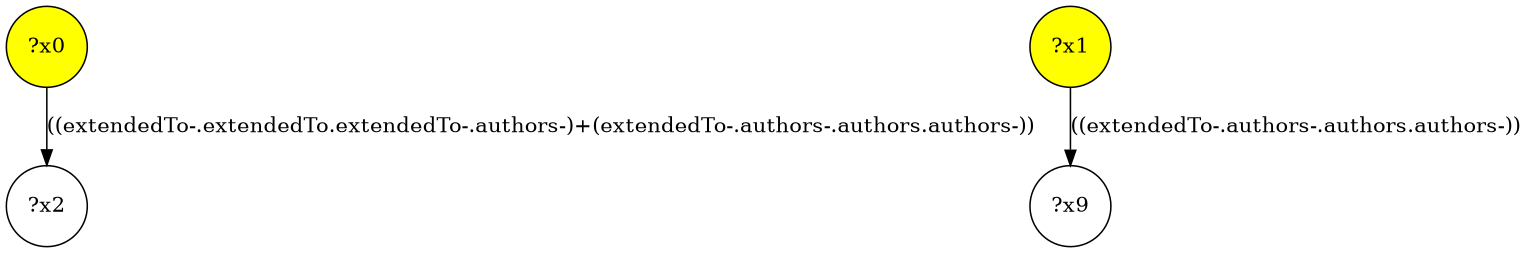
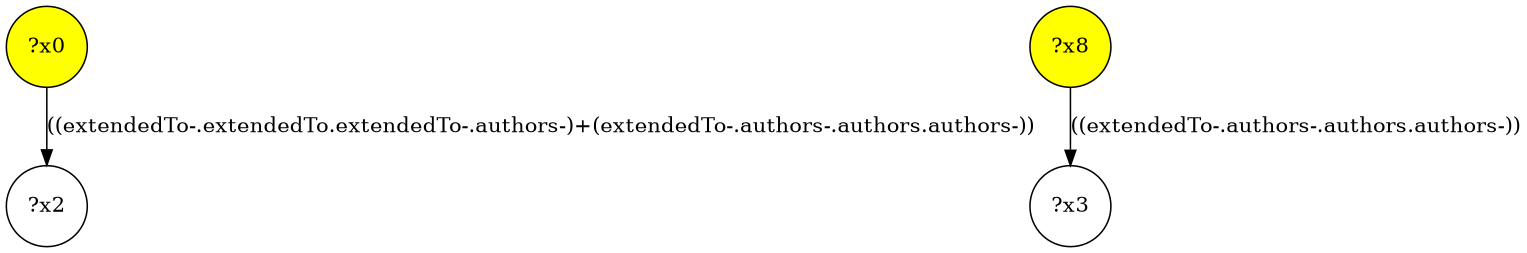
  digraph {
    node [shape=circle]
    n1 [fillcolor=yellow label="?x0" style="filled,"]
    n2 [label="?x2"]
-   n3 [fillcolor=yellow label="?x1" style="filled,"]
-   n4 [label="?x9"]
+   n3 [fillcolor=yellow label="?x8" style="filled,"]
+   n4 [label="?x3"]
    n1 -> n2 [label="((extendedTo-.extendedTo.extendedTo-.authors-)+(extendedTo-.authors-.authors.authors-))"]
    n3 -> n4 [label="((extendedTo-.authors-.authors.authors-))"]
  }
